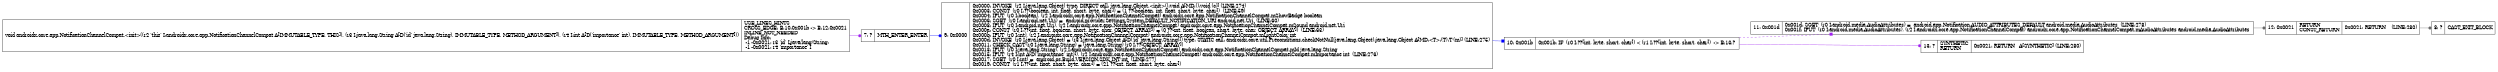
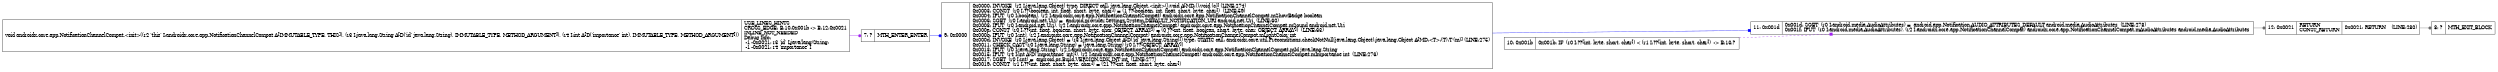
  digraph {
    rankdir=LR
    node [shape=record]
    edge [arrowhead=dot color=purple]
    n1 [label="{7\:\ ?|MTH_ENTER_ENTER\l}"]
    n2 [label="{9\:\ 0x0000|0x0000: INVOKE  (r2 I:java.lang.Object) type: DIRECT call: java.lang.Object.\<init\>():void A[MD:():void (c)] (LINE:274)\l0x0003: CONST  (r0 I:??[boolean, int, float, short, byte, char]) = (1 ??[boolean, int, float, short, byte, char])  (LINE:59)\l0x0004: IPUT  (r0 I:boolean), (r2 I:androidx.core.app.NotificationChannelCompat) androidx.core.app.NotificationChannelCompat.mShowBadge boolean \l0x0006: SGET  (r0 I:android.net.Uri) =  android.provider.Settings.System.DEFAULT_NOTIFICATION_URI android.net.Uri  (LINE:60)\l0x0008: IPUT  (r0 I:android.net.Uri), (r2 I:androidx.core.app.NotificationChannelCompat) androidx.core.app.NotificationChannelCompat.mSound android.net.Uri \l0x000a: CONST  (r0 I:??[int, float, boolean, short, byte, char, OBJECT, ARRAY]) = (0 ??[int, float, boolean, short, byte, char, OBJECT, ARRAY])  (LINE:63)\l0x000b: IPUT  (r0 I:int), (r2 I:androidx.core.app.NotificationChannelCompat) androidx.core.app.NotificationChannelCompat.mLightColor int \l0x000d: INVOKE  (r0 I:java.lang.Object) = (r3 I:java.lang.Object A[D('id' java.lang.String)]) type: STATIC call: androidx.core.util.Preconditions.checkNotNull(java.lang.Object):java.lang.Object A[MD:\<T\>:(T):T (m)] (LINE:275)\l0x0011: CHECK_CAST (r0 I:java.lang.String) = (java.lang.String) (r0 I:??[OBJECT, ARRAY]) \l0x0013: IPUT  (r0 I:java.lang.String), (r2 I:androidx.core.app.NotificationChannelCompat) androidx.core.app.NotificationChannelCompat.mId java.lang.String \l0x0015: IPUT  (r4 I:int A[D('importance' int)]), (r2 I:androidx.core.app.NotificationChannelCompat) androidx.core.app.NotificationChannelCompat.mImportance int  (LINE:276)\l0x0017: SGET  (r0 I:int) =  android.os.Build.VERSION.SDK_INT int  (LINE:277)\l0x0019: CONST  (r1 I:??[int, float, short, byte, char]) = (21 ??[int, float, short, byte, char]) \l}"]
    n3 [label="{10\:\ 0x001b|0x001b: IF  (r0 I:??[int, byte, short, char]) \< (r1 I:??[int, byte, short, char])  \-\> B:13:? \l}"]
    n4 [label="{11\:\ 0x001d|0x001d: SGET  (r0 I:android.media.AudioAttributes) =  android.app.Notification.AUDIO_ATTRIBUTES_DEFAULT android.media.AudioAttributes  (LINE:278)\l0x001f: IPUT  (r0 I:android.media.AudioAttributes), (r2 I:androidx.core.app.NotificationChannelCompat) androidx.core.app.NotificationChannelCompat.mAudioAttributes android.media.AudioAttributes \l}"]
-   n5 [label="{13\:\ ?|SYNTHETIC\lRETURN\l|0x0021: RETURN   A[SYNTHETIC] (LINE:280)\l}"]
    n6 [label="{12\:\ 0x0021|RETURN\lCONST_RETURN\l|0x0021: RETURN    (LINE:280)\l}"]
-   n7 [label="{8\:\ ?|CAST_EXIT_BLOCK\l}"]
+   n7 [label="{8\:\ ?|MTH_EXIT_BLOCK\l}"]
    n8 [label="{void androidx.core.app.NotificationChannelCompat.\<init\>((r2 'this' I:androidx.core.app.NotificationChannelCompat A[IMMUTABLE_TYPE, THIS]), (r3 I:java.lang.String A[D('id' java.lang.String), IMMUTABLE_TYPE, METHOD_ARGUMENT]), (r4 I:int A[D('importance' int), IMMUTABLE_TYPE, METHOD_ARGUMENT]))  | USE_LINES_HINTS\lCROSS_EDGE: B:10:0x001b \-\> B:12:0x0021\lINLINE_NOT_NEEDED\lDebug Info:\l  \-1 \-0x0021: r3 'id' Ljava\/lang\/String;\l  \-1 \-0x0021: r4 'importance' I\l}"]
    n1 -> n2 [color=blue]
-   n2 -> n3 [arrowhead=box color=blue]
+   n2 -> n4 [arrowhead=box color=blue]
    n3 -> n4 [arrowhead=box style=dashed]
-   n3 -> n5
    n4 -> n6 [color=gray40]
    n6 -> n7 [color=gray40]
    n8 -> n1
  }
